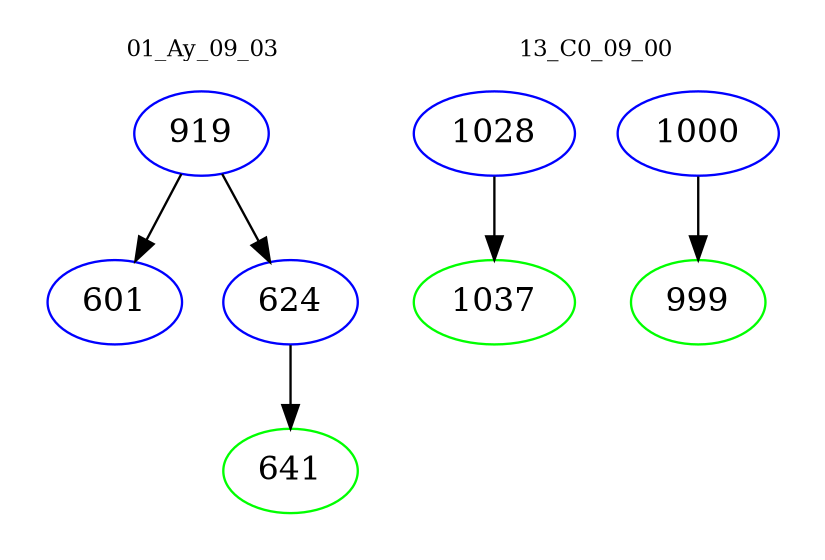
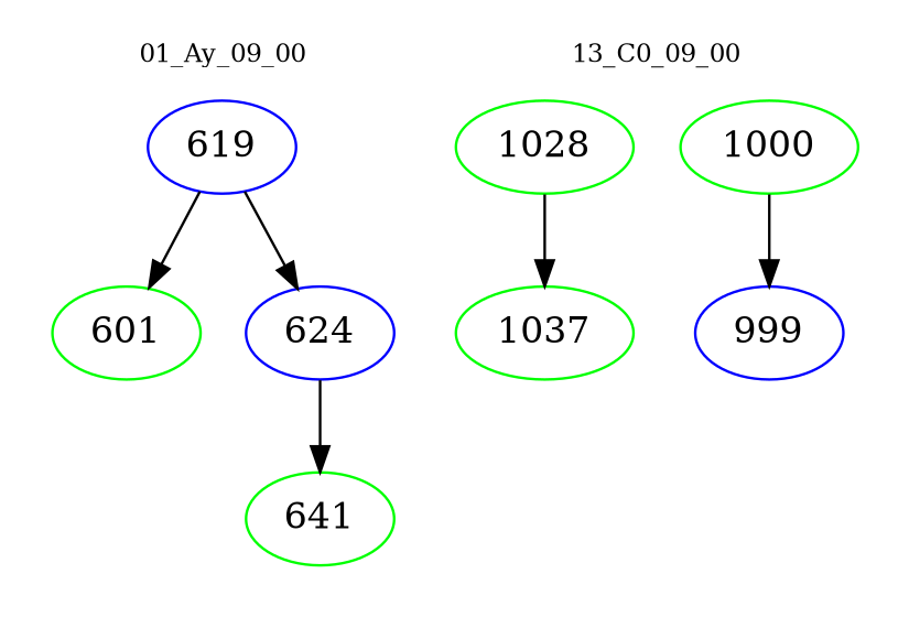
  digraph {
    node [color=blue]
    edge [color=black]
-   n1 [label=919]
-   n2 [label=601]
+   n1 [label=619]
+   n2 [color=green label=601]
    n3 [label=624]
    n4 [color=green label=641]
-   n5 [label=1000]
-   n6 [label=1028]
-   n7 [color=green label=999]
+   n5 [color=green label=1000]
+   n6 [color=green label=1028]
+   n7 [label=999]
    n8 [color=green label=1037]
    subgraph cluster_1 {
      color=white
      fontsize=10
-     label="01_Ay_09_03"
+     label="01_Ay_09_00"
      n1
      n2
      n3
      n4
    }
    subgraph cluster_2 {
      color=white
      fontsize=10
      label="13_C0_09_00"
      n5
      n6
      n7
      n8
    }
    n1 -> n2
    n1 -> n3
    n3 -> n4
    n5 -> n7
    n6 -> n8
  }
